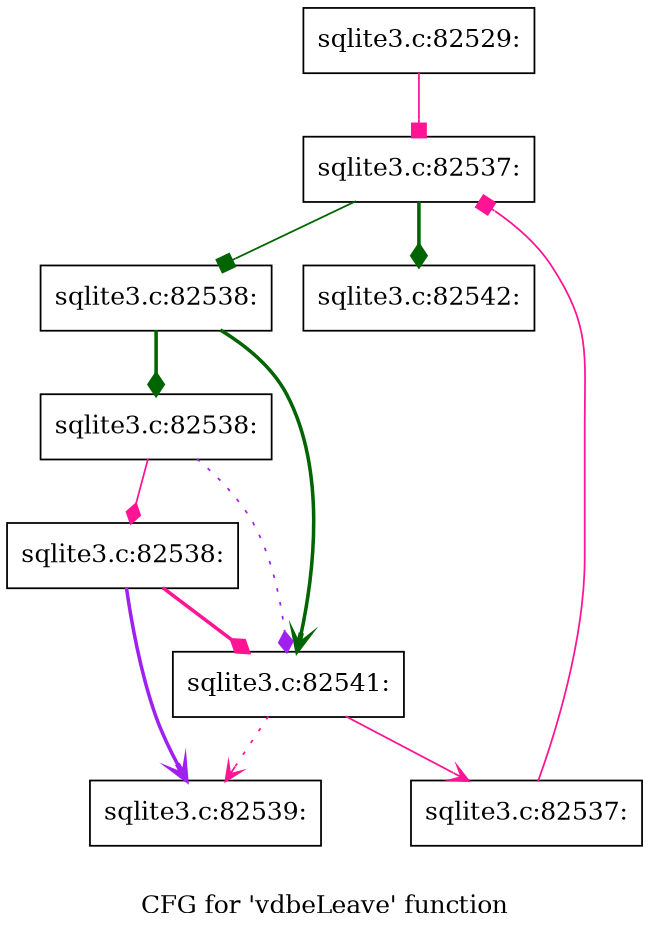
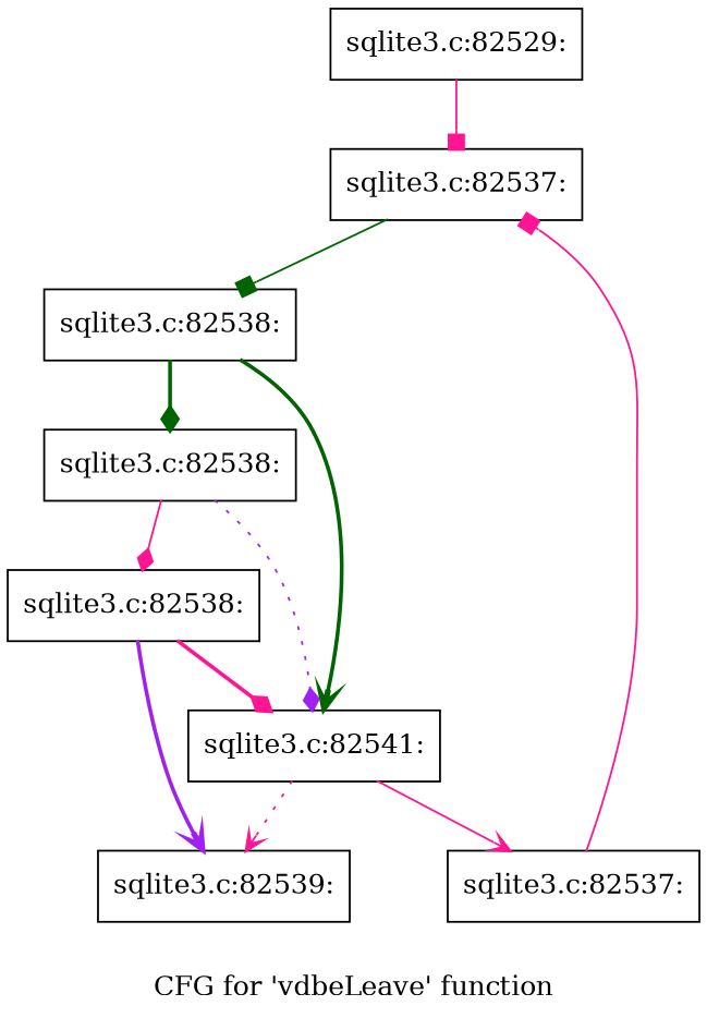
  digraph {
    label="CFG for 'vdbeLeave' function"
    node [shape=record]
    edge [arrowhead=diamond color=deeppink style=solid]
    n1 [label="{sqlite3.c:82529:}"]
    n2 [label="{sqlite3.c:82537:}"]
    n3 [label="{sqlite3.c:82538:}"]
-   n4 [label="{sqlite3.c:82542:}"]
    n5 [label="{sqlite3.c:82538:}"]
    n6 [label="{sqlite3.c:82541:}"]
    n7 [label="{sqlite3.c:82538:}"]
    n8 [label="{sqlite3.c:82537:}"]
    n9 [label="{sqlite3.c:82539:}"]
    n1 -> n2 [arrowhead=box]
    n2 -> n3 [arrowhead=box color=darkgreen]
-   n2 -> n4 [color=darkgreen style=bold]
    n3 -> n5 [color=darkgreen style=bold]
    n3 -> n6 [arrowhead=vee color=darkgreen style=bold]
    n5 -> n6 [color=purple style=dotted]
    n5 -> n7
    n6 -> n8 [arrowhead=vee]
    n6 -> n9 [arrowhead=vee style=dotted]
    n7 -> n6 [style=bold]
    n7 -> n9 [arrowhead=vee color=purple style=bold]
    n8 -> n2 [arrowhead=box]
  }
